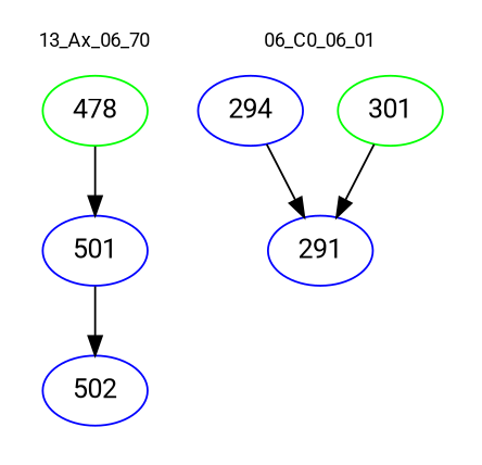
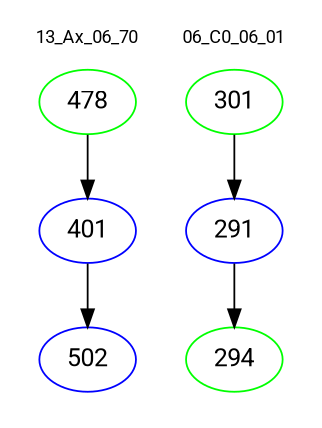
  digraph {
    fontname=Roboto
    node [color=blue fontname=Roboto]
    edge [color=black fontname=Roboto]
    n1 [color=green label=478]
-   n2 [label=501]
+   n2 [label=401]
    n3 [label=502]
    n4 [color=green label=301]
-   n5 [label=294]
+   n5 [color=green label=294]
    n6 [label=291]
    subgraph cluster_1 {
      color=white
      fontsize=10
      label="13_Ax_06_70"
      n1
      n2
      n3
    }
    subgraph cluster_2 {
      color=white
      fontsize=10
      label="06_C0_06_01"
      n4
      n5
      n6
    }
    n1 -> n2
    n2 -> n3
    n4 -> n6
-   n5 -> n6
+   n6 -> n5
  }
